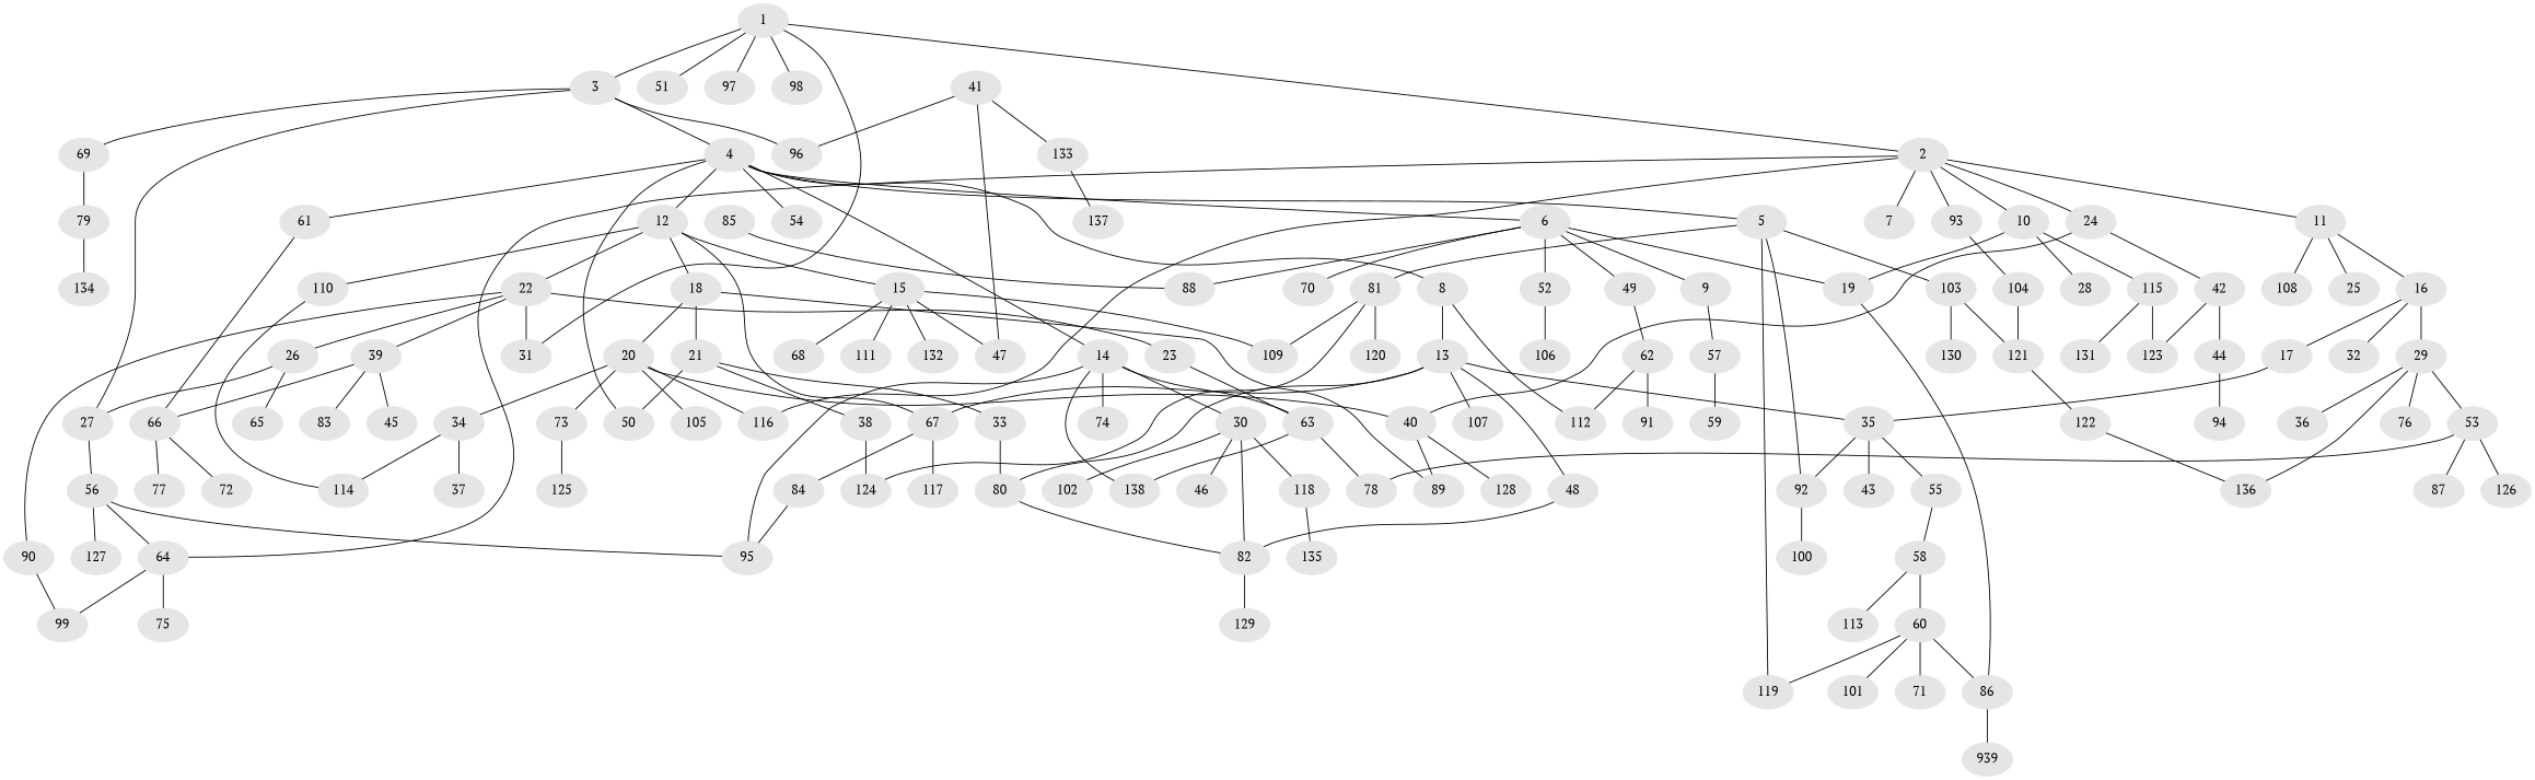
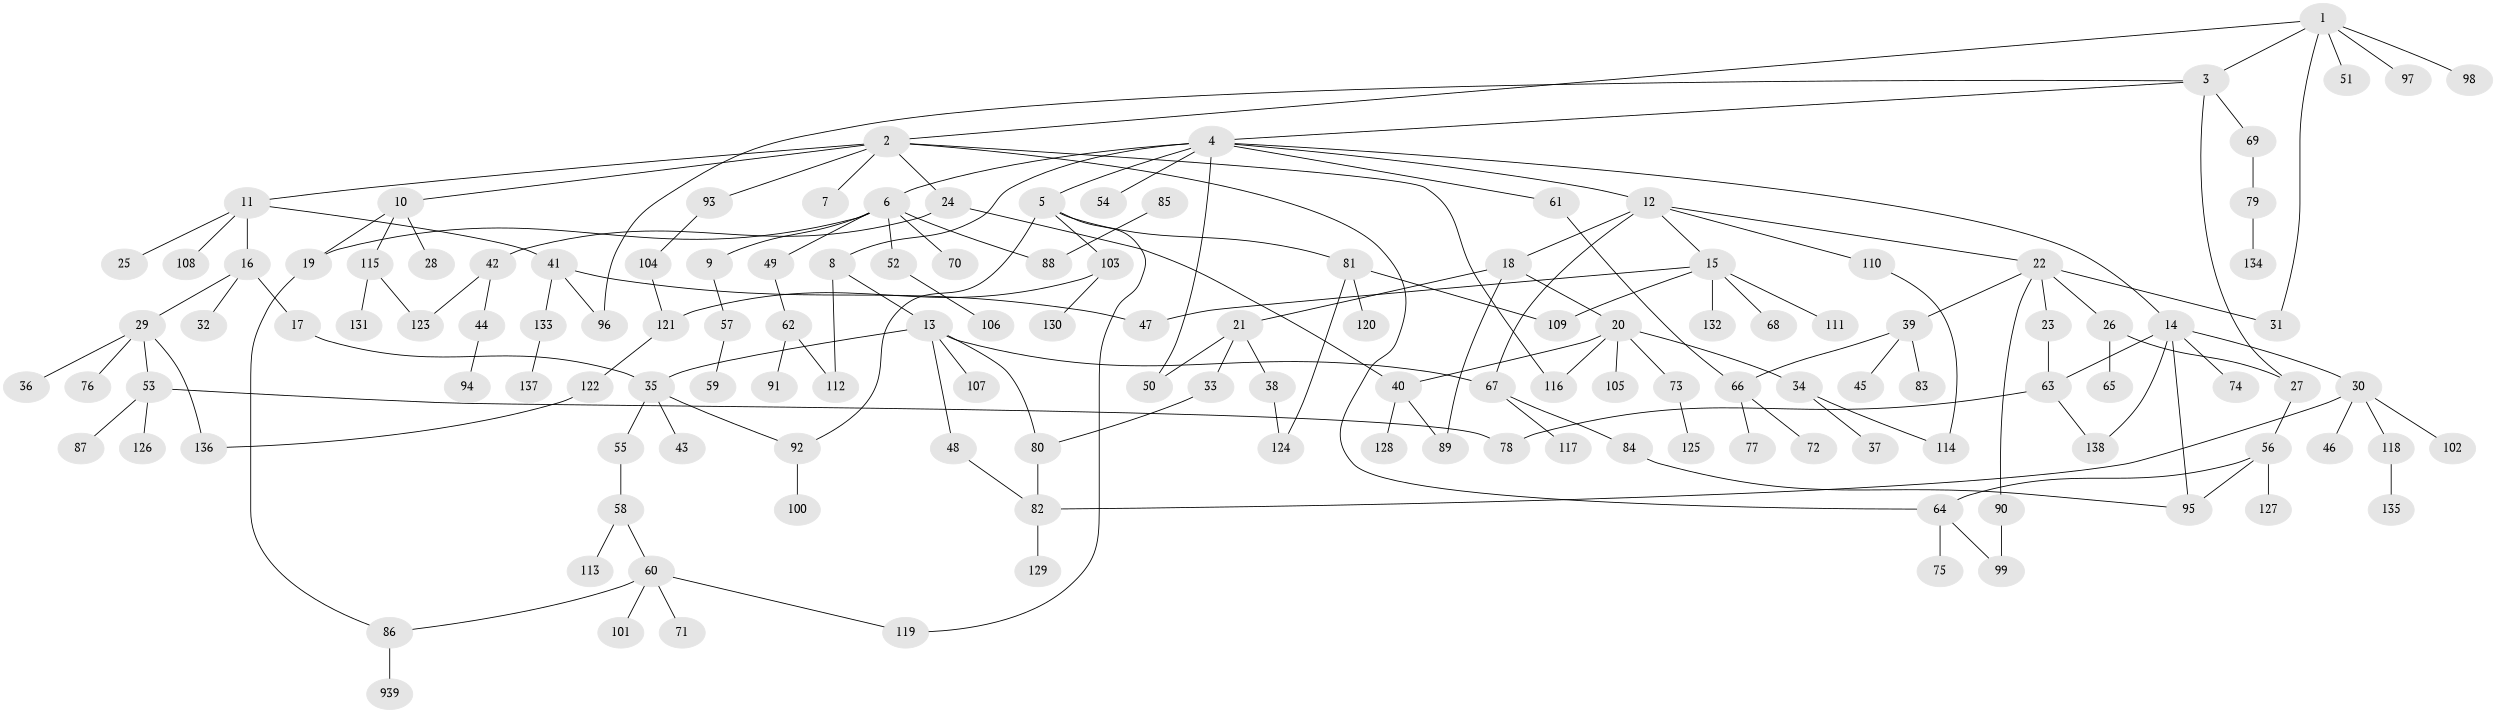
  graph {
    fontname="PT Serif"
    node [color=gray90 fontname="PT Serif" style=filled]
    edge [fontname="PT Serif"]
    1
    2
    3
    31
    51
    97
    98
    7
    10
    11
    24
    64
    93
    116
    4
    27
    69
    96
    19
    28
    115
    16
    25
    41
    108
    40
    42
    75
    99
    104
    5
    6
    8
    12
    14
    50
    54
    61
    56
    79
    81
    92
    103
    119
    9
    49
    52
    70
    88
    13
    112
    15
    18
    22
    67
    110
    30
    63
    74
    95
    138
    66
    109
    124
    120
    100
    121
    130
    57
    86
    62
    106
    85
    35
    48
    80
    107
    59
    123
    131
    17
    29
    32
    47
    133
    68
    111
    132
    20
    21
    89
    23
    26
    39
    90
    84
    117
    114
    43
    55
    82
    46
    102
    118
    78
    36
    53
    76
    136
    34
    73
    105
    33
    38
    n115 [label=939]
    37
    128
    125
    65
    45
    83
    44
    127
    87
    126
    129
    135
    58
    72
    77
    137
    94
    91
    60
    113
    71
    101
    134
    122
    1 -- 2
    1 -- 3
    1 -- 31
    1 -- 51
    1 -- 97
    1 -- 98
    2 -- 7
    2 -- 10
    2 -- 11
    2 -- 24
    2 -- 64
    2 -- 93
    2 -- 116
    3 -- 4
    3 -- 27
    3 -- 69
    3 -- 96
    10 -- 19
    10 -- 28
    10 -- 115
    11 -- 16
    11 -- 25
+   11 -- 41
    11 -- 108
    24 -- 40
    24 -- 42
    64 -- 75
    64 -- 99
    93 -- 104
    4 -- 5
    4 -- 6
    4 -- 8
    4 -- 12
    4 -- 14
    4 -- 50
    4 -- 54
    4 -- 61
    27 -- 56
    69 -- 79
    19 -- 86
    115 -- 123
    115 -- 131
    16 -- 17
    16 -- 29
    16 -- 32
    41 -- 96
    41 -- 47
    41 -- 133
    40 -- 89
    40 -- 128
    42 -- 123
    42 -- 44
    104 -- 121
    5 -- 81
    5 -- 92
    5 -- 103
    5 -- 119
    6 -- 19
    6 -- 9
    6 -- 49
    6 -- 52
    6 -- 70
    6 -- 88
    8 -- 13
    8 -- 112
    12 -- 15
    12 -- 18
    12 -- 22
    12 -- 67
    12 -- 110
    14 -- 30
    14 -- 63
    14 -- 74
    14 -- 95
    14 -- 138
    61 -- 66
    56 -- 64
    56 -- 95
    56 -- 127
    79 -- 134
    81 -- 109
    81 -- 124
    81 -- 120
    92 -- 100
    103 -- 121
    103 -- 130
    9 -- 57
    49 -- 62
    52 -- 106
    13 -- 67
    13 -- 35
    13 -- 48
    13 -- 80
    13 -- 107
    15 -- 109
    15 -- 47
    15 -- 68
    15 -- 111
    15 -- 132
    18 -- 20
    18 -- 21
    18 -- 89
    22 -- 31
    22 -- 23
    22 -- 26
    22 -- 39
    22 -- 90
    67 -- 84
    67 -- 117
    110 -- 114
    30 -- 82
    30 -- 46
    30 -- 102
    30 -- 118
    63 -- 138
    63 -- 78
    66 -- 72
    66 -- 77
    121 -- 122
    57 -- 59
    86 -- n115
    62 -- 112
    62 -- 91
    85 -- 88
    35 -- 92
    35 -- 43
    35 -- 55
    48 -- 82
    80 -- 82
    17 -- 35
    29 -- 36
    29 -- 53
    29 -- 76
    29 -- 136
    133 -- 137
    20 -- 116
    20 -- 40
    20 -- 34
    20 -- 73
    20 -- 105
    21 -- 50
    21 -- 33
    21 -- 38
    23 -- 63
    26 -- 27
    26 -- 65
    39 -- 66
    39 -- 45
    39 -- 83
    90 -- 99
    84 -- 95
    55 -- 58
    82 -- 129
    118 -- 135
    53 -- 78
    53 -- 87
    53 -- 126
    34 -- 114
    34 -- 37
    73 -- 125
    33 -- 80
    38 -- 124
    44 -- 94
    58 -- 60
    58 -- 113
    60 -- 119
    60 -- 86
    60 -- 71
    60 -- 101
    122 -- 136
  }
